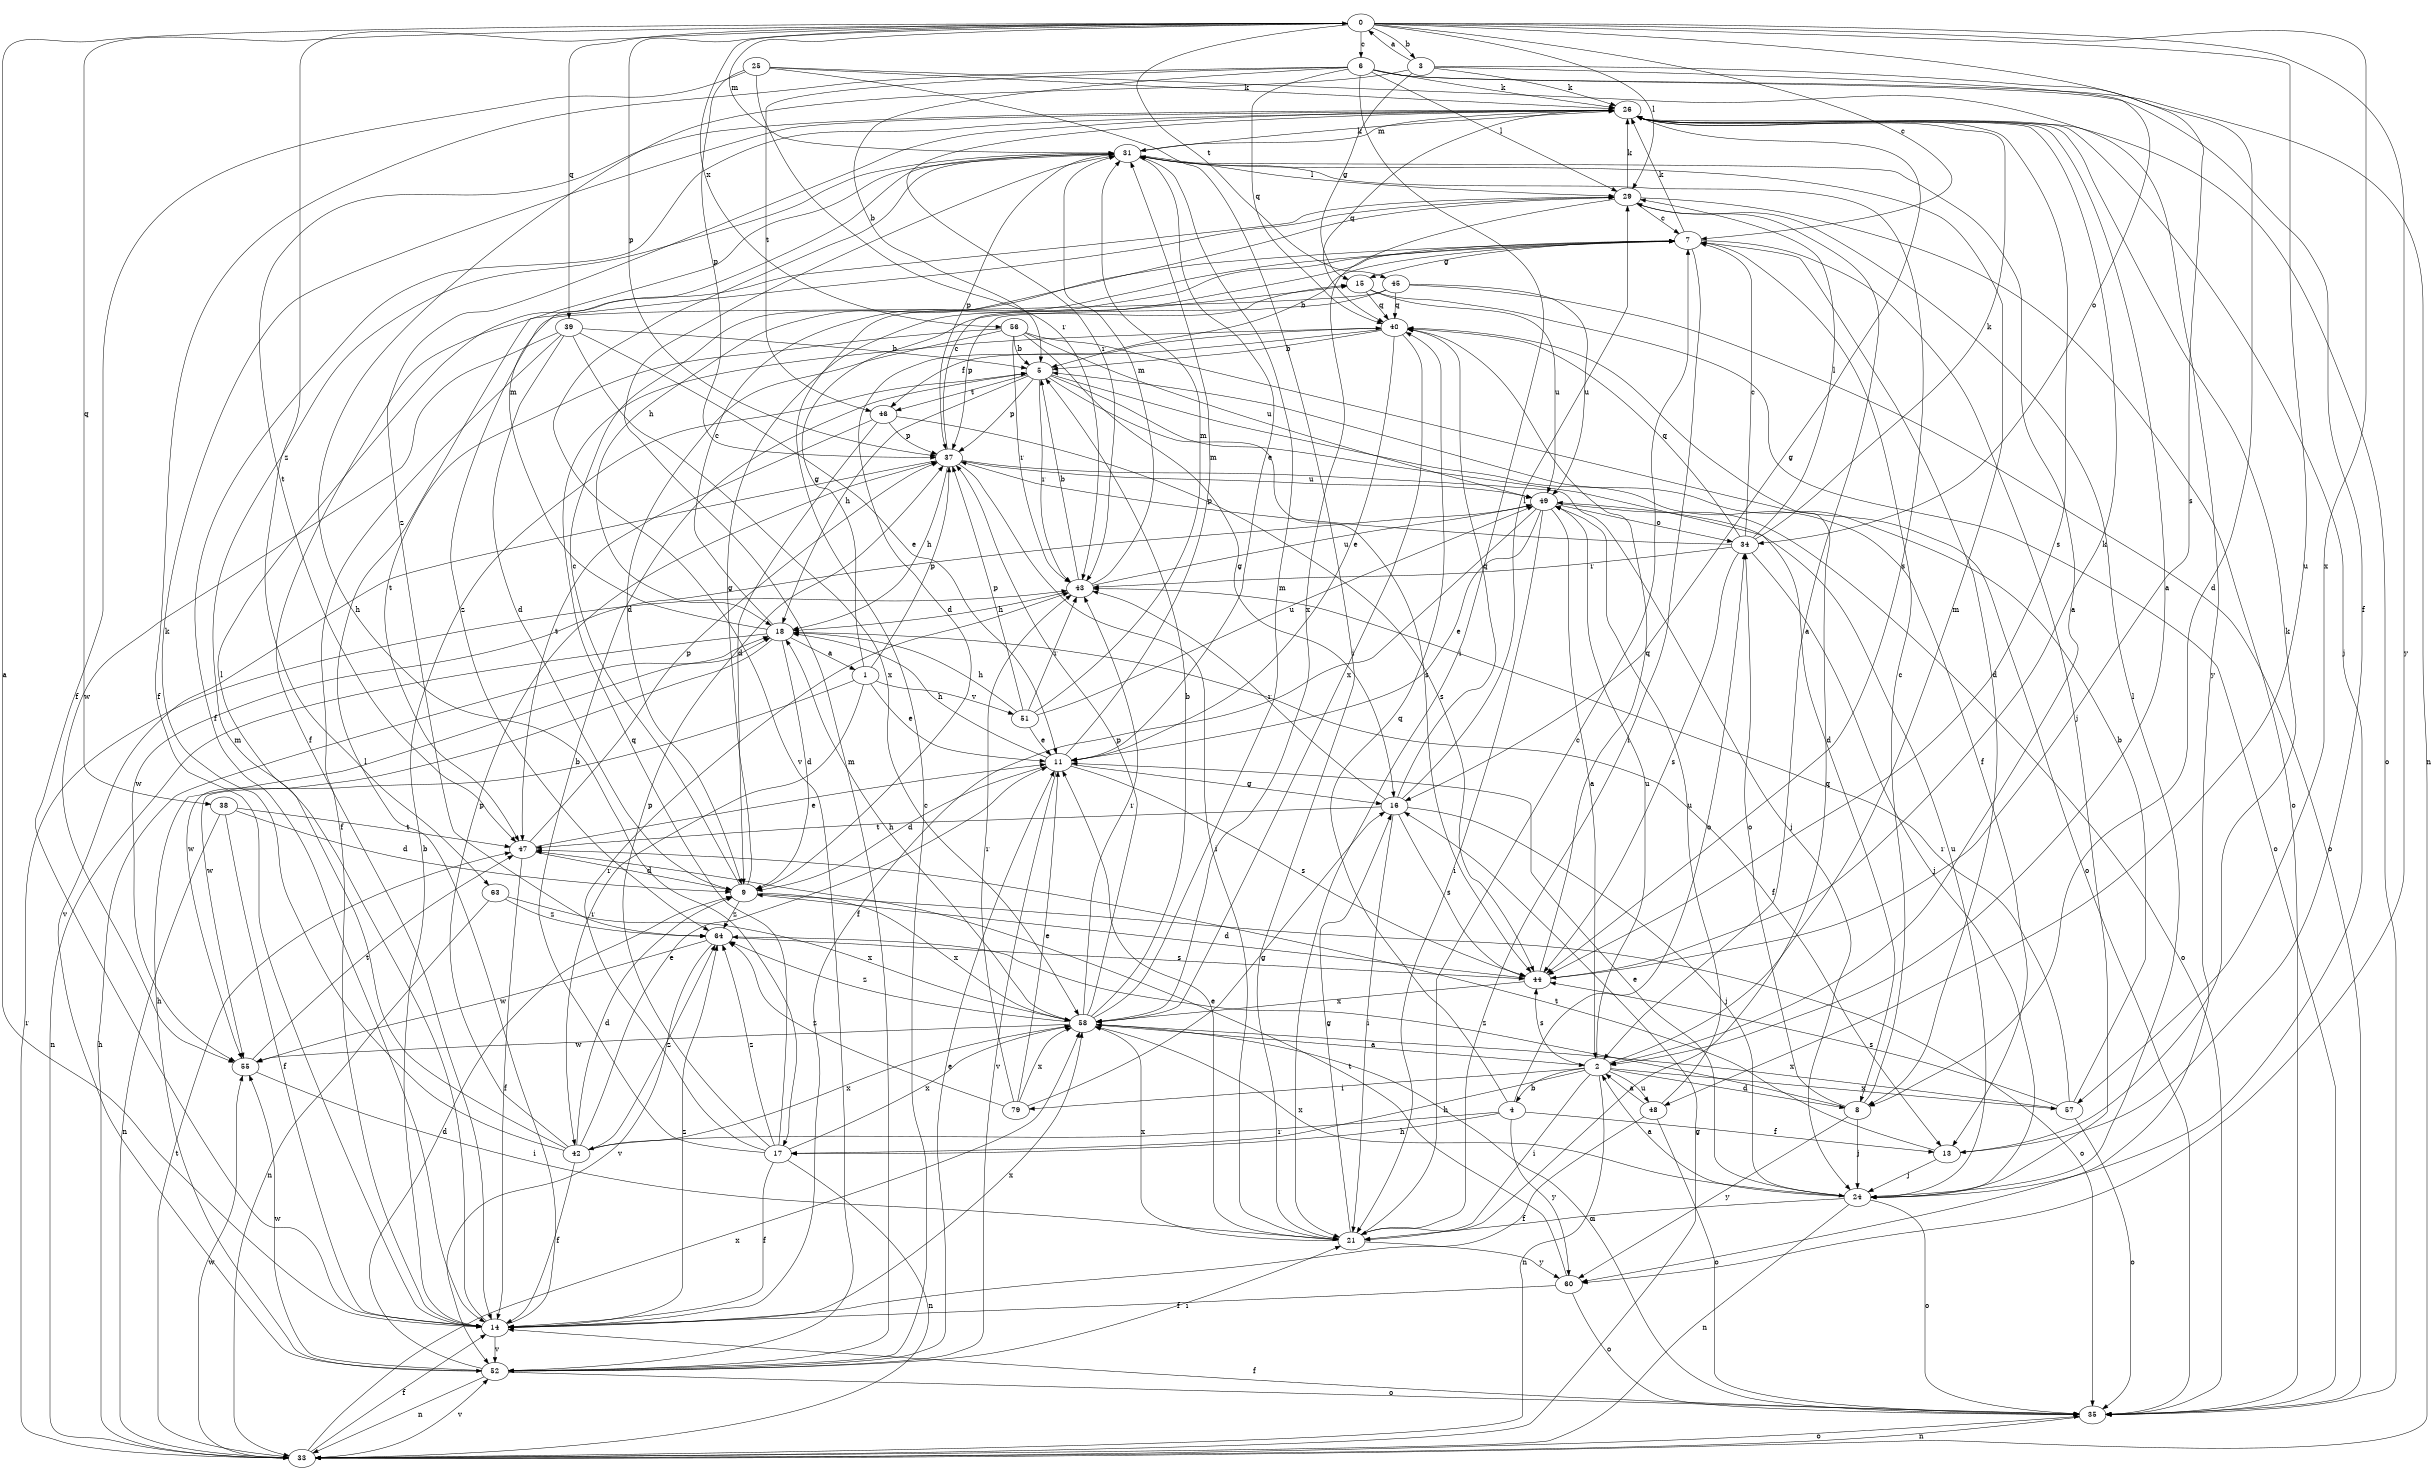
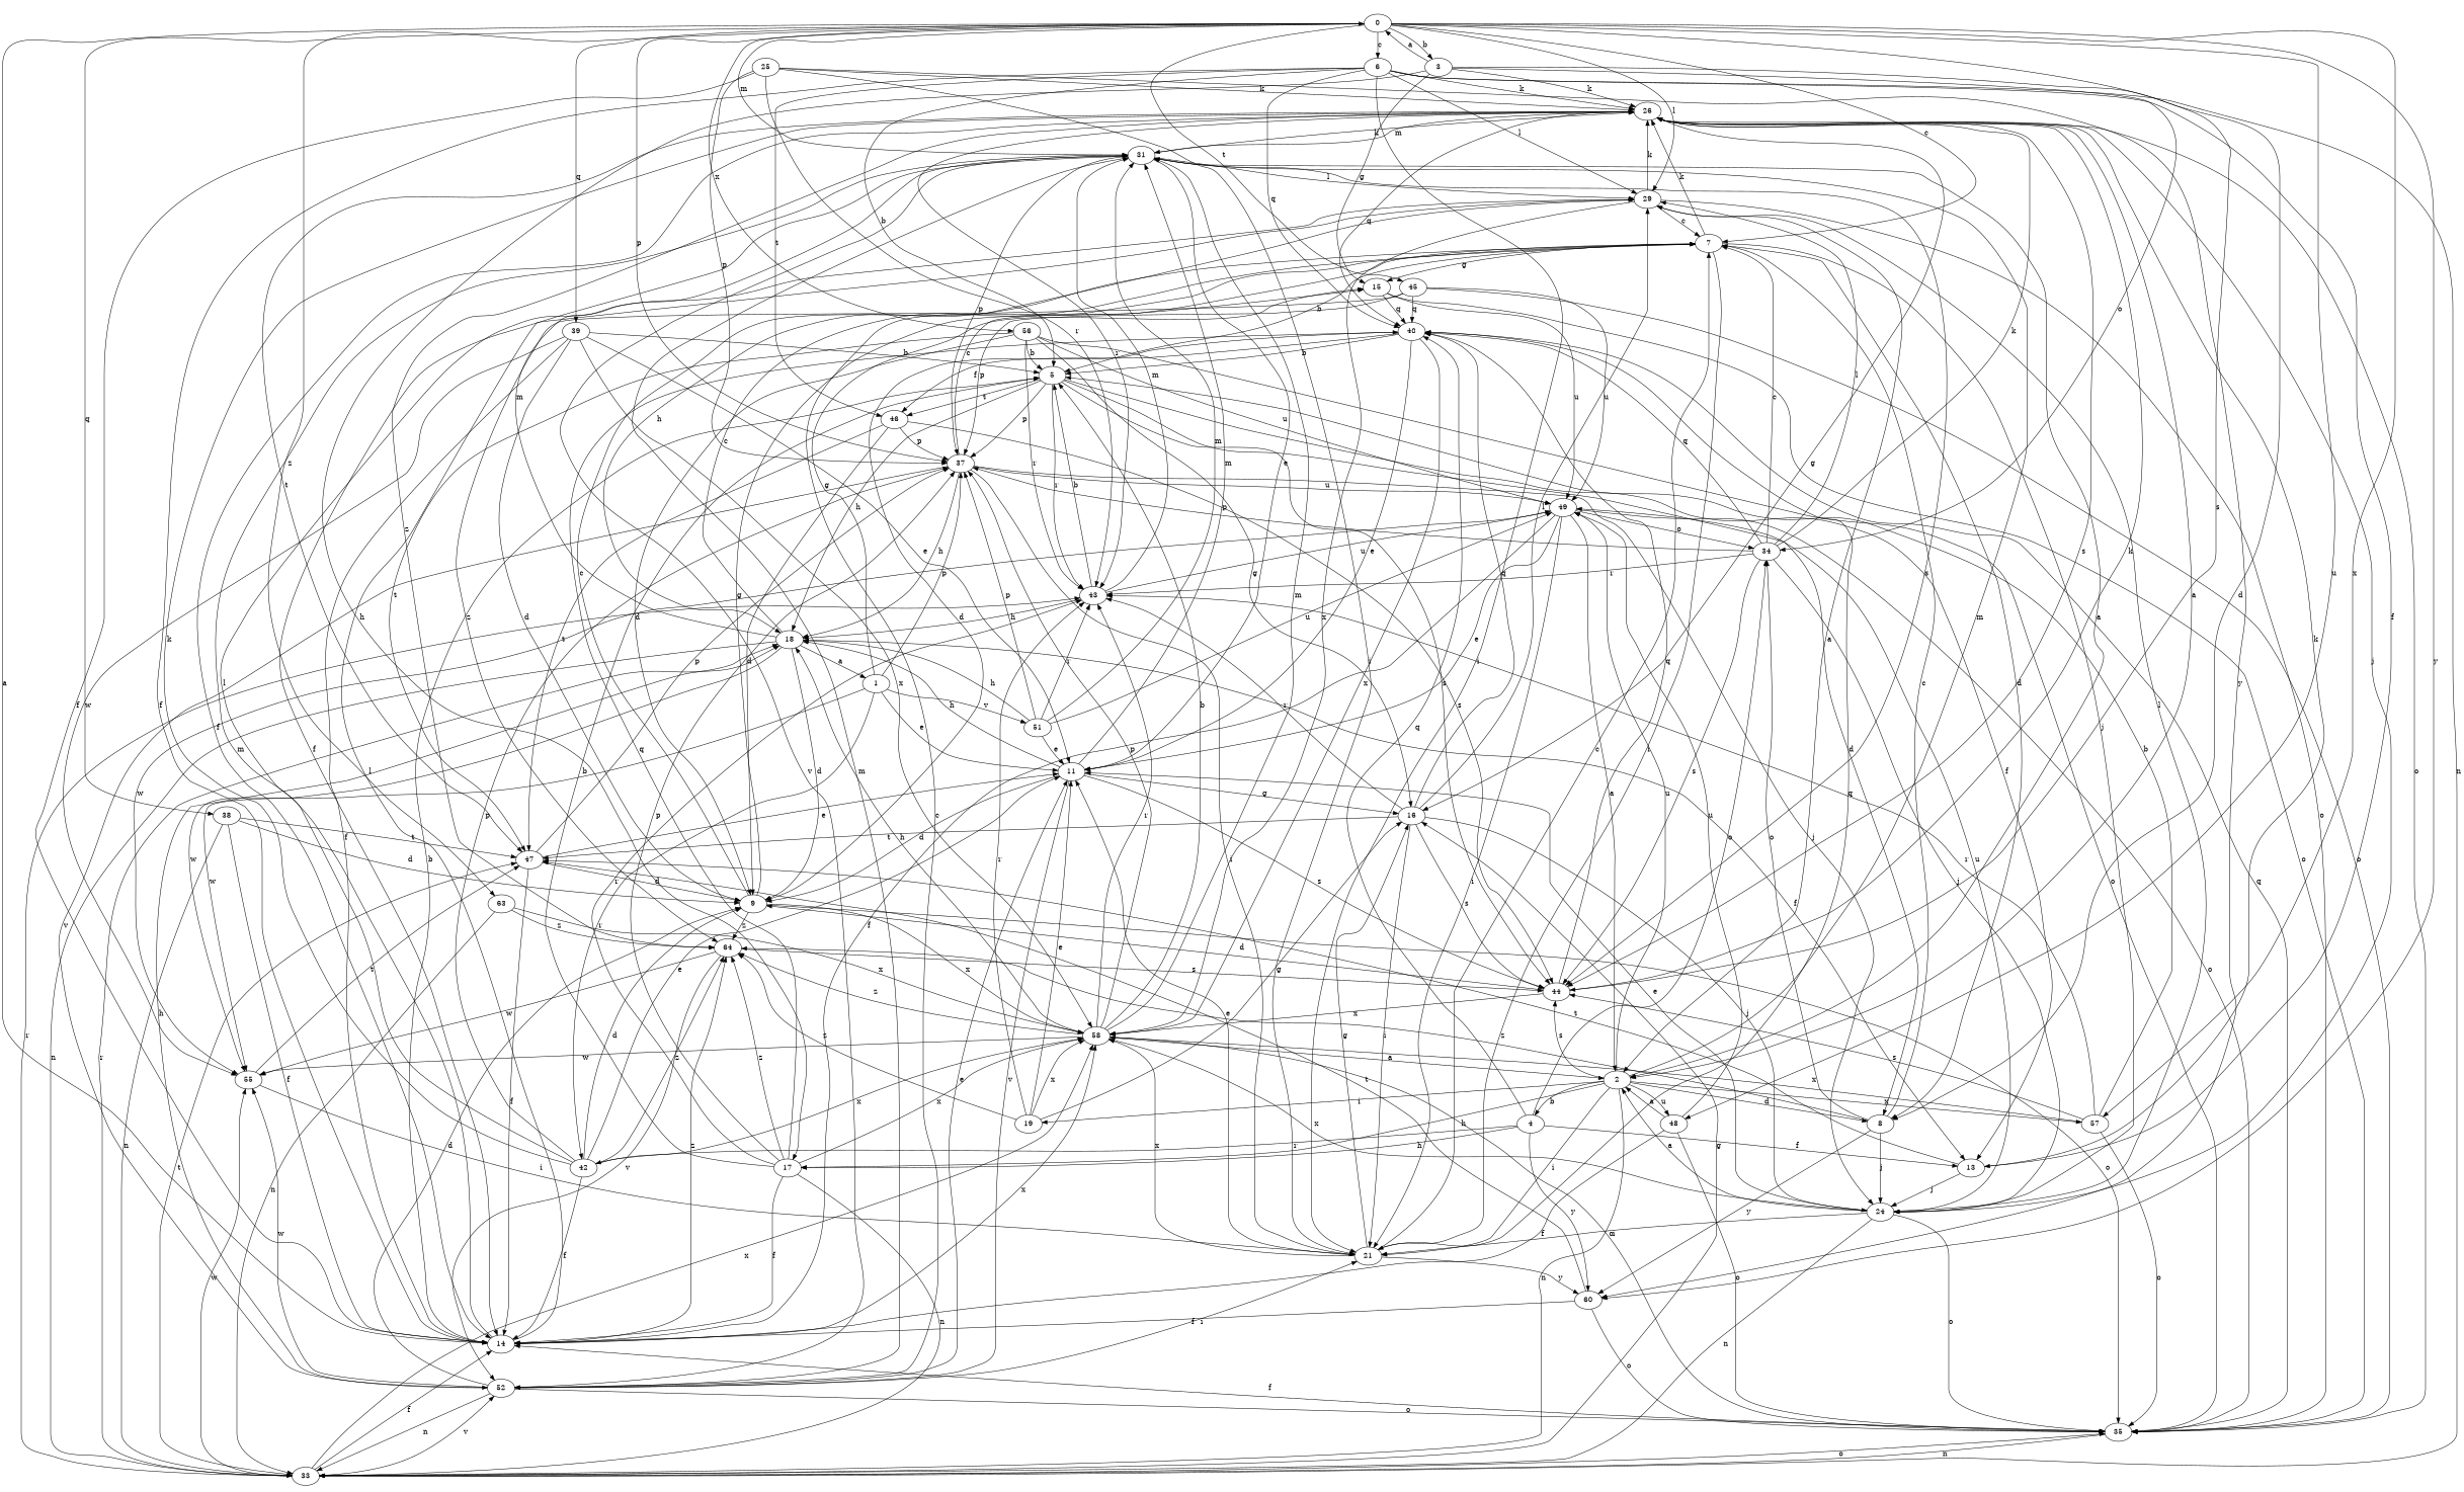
  strict digraph {
    0
    3
    6
    7
    29
    31
    37
    38
    39
    44
    45
    48
    56
    57
    60
    63
    34
    15
    8
    17
    26
    13
    21
    33
    40
    5
    46
    14
    24
    2
    18
    35
    58
    11
    52
    43
    49
    9
    47
    55
    64
    16
    1
    42
    51
    4
-   19 [label=79]
+   19
    25
    0 -> 3 [label=b]
    0 -> 6 [label=c]
    0 -> 7 [label=c]
    0 -> 29 [label=l]
    0 -> 31 [label=m]
    0 -> 37 [label=p]
    0 -> 38 [label=q]
    0 -> 39 [label=q]
    0 -> 44 [label=s]
    0 -> 45 [label=t]
    0 -> 48 [label=u]
    0 -> 56 [label=x]
    0 -> 57 [label=x]
    0 -> 60 [label=y]
    0 -> 63 [label=z]
    3 -> 0 [label=a]
    3 -> 34 [label=o]
    3 -> 15 [label=g]
    3 -> 8 [label=d]
    3 -> 17 [label=h]
    3 -> 26 [label=k]
    6 -> 29 [label=l]
    6 -> 26 [label=k]
    6 -> 13 [label=f]
    6 -> 21 [label=i]
    6 -> 33 [label=n]
    6 -> 40 [label=q]
    6 -> 5 [label=b]
    6 -> 46 [label=t]
    6 -> 14 [label=f]
    7 -> 15 [label=g]
    7 -> 8 [label=d]
    7 -> 26 [label=k]
    7 -> 21 [label=i]
    7 -> 5 [label=b]
    7 -> 24 [label=j]
    29 -> 7 [label=c]
    29 -> 26 [label=k]
    29 -> 2 [label=a]
    29 -> 18 [label=h]
    29 -> 35 [label=o]
    29 -> 58 [label=x]
    31 -> 29 [label=l]
    31 -> 37 [label=p]
    31 -> 44 [label=s]
    31 -> 26 [label=k]
    31 -> 14 [label=f]
    31 -> 2 [label=a]
    31 -> 11 [label=e]
    31 -> 52 [label=v]
    37 -> 7 [label=c]
    37 -> 21 [label=i]
    37 -> 24 [label=j]
    37 -> 18 [label=h]
    37 -> 52 [label=v]
    37 -> 49 [label=u]
    38 -> 33 [label=n]
    38 -> 14 [label=f]
    38 -> 9 [label=d]
    38 -> 47 [label=t]
    39 -> 5 [label=b]
    39 -> 14 [label=f]
    39 -> 58 [label=x]
    39 -> 11 [label=e]
    39 -> 9 [label=d]
    39 -> 55 [label=w]
    44 -> 26 [label=k]
    44 -> 40 [label=q]
    44 -> 58 [label=x]
    44 -> 9 [label=d]
    45 -> 37 [label=p]
    45 -> 40 [label=q]
    45 -> 35 [label=o]
    45 -> 49 [label=u]
    45 -> 64 [label=z]
    48 -> 14 [label=f]
    48 -> 2 [label=a]
    48 -> 35 [label=o]
    48 -> 49 [label=u]
    56 -> 5 [label=b]
    56 -> 35 [label=o]
    56 -> 43 [label=r]
    56 -> 49 [label=u]
    56 -> 9 [label=d]
    56 -> 47 [label=t]
    56 -> 16 [label=g]
    57 -> 44 [label=s]
    57 -> 5 [label=b]
    57 -> 35 [label=o]
    57 -> 58 [label=x]
    57 -> 43 [label=r]
    60 -> 14 [label=f]
    60 -> 35 [label=o]
    60 -> 47 [label=t]
    63 -> 33 [label=n]
    63 -> 58 [label=x]
    63 -> 64 [label=z]
    34 -> 7 [label=c]
    34 -> 29 [label=l]
    34 -> 37 [label=p]
    34 -> 44 [label=s]
    34 -> 26 [label=k]
    34 -> 40 [label=q]
    34 -> 24 [label=j]
    34 -> 43 [label=r]
    15 -> 40 [label=q]
    15 -> 35 [label=o]
    15 -> 49 [label=u]
    8 -> 7 [label=c]
    8 -> 60 [label=y]
    8 -> 34 [label=o]
    8 -> 24 [label=j]
    8 -> 64 [label=z]
    17 -> 37 [label=p]
    17 -> 33 [label=n]
    17 -> 40 [label=q]
    17 -> 5 [label=b]
    17 -> 14 [label=f]
    17 -> 58 [label=x]
    17 -> 43 [label=r]
    17 -> 64 [label=z]
    26 -> 31 [label=m]
    26 -> 44 [label=s]
    26 -> 40 [label=q]
    26 -> 14 [label=f]
    26 -> 24 [label=j]
    26 -> 2 [label=a]
    26 -> 35 [label=o]
    26 -> 43 [label=r]
    26 -> 47 [label=t]
    26 -> 64 [label=z]
    26 -> 16 [label=g]
    13 -> 26 [label=k]
    13 -> 24 [label=j]
    13 -> 47 [label=t]
    21 -> 7 [label=c]
    21 -> 60 [label=y]
    21 -> 40 [label=q]
    21 -> 58 [label=x]
    21 -> 11 [label=e]
    21 -> 16 [label=g]
    33 -> 14 [label=f]
-   33 -> 18 [label=h]
+   33 -> 18 [label=r]
    33 -> 35 [label=o]
    33 -> 58 [label=x]
    33 -> 52 [label=v]
    33 -> 43 [label=r]
    33 -> 47 [label=t]
    33 -> 55 [label=w]
    33 -> 16 [label=g]
    40 -> 5 [label=b]
    40 -> 46 [label=f]
    40 -> 58 [label=x]
    40 -> 11 [label=e]
    40 -> 9 [label=d]
    5 -> 37 [label=p]
    5 -> 44 [label=s]
    5 -> 8 [label=d]
    5 -> 13 [label=f]
    5 -> 46 [label=t]
    5 -> 18 [label=h]
    5 -> 43 [label=r]
    46 -> 37 [label=p]
    46 -> 44 [label=s]
    46 -> 9 [label=d]
    46 -> 47 [label=t]
    14 -> 0 [label=a]
    14 -> 29 [label=l]
    14 -> 31 [label=m]
    14 -> 5 [label=b]
    14 -> 58 [label=x]
-   14 -> 52 [label=v]
    14 -> 64 [label=z]
    24 -> 29 [label=l]
    24 -> 21 [label=i]
    24 -> 33 [label=n]
    24 -> 2 [label=a]
    24 -> 35 [label=o]
    24 -> 58 [label=x]
    24 -> 11 [label=e]
    24 -> 49 [label=u]
    2 -> 31 [label=m]
    2 -> 44 [label=s]
    2 -> 48 [label=u]
    2 -> 57 [label=x]
    2 -> 8 [label=d]
    2 -> 17 [label=h]
    2 -> 21 [label=i]
    2 -> 33 [label=n]
    2 -> 49 [label=u]
    2 -> 4 [label=b]
    2 -> 19 [label=i]
    18 -> 7 [label=c]
    18 -> 31 [label=m]
    18 -> 13 [label=f]
    18 -> 33 [label=n]
    18 -> 9 [label=d]
    18 -> 55 [label=w]
    18 -> 1 [label=a]
    35 -> 33 [label=n]
+   35 -> 40 [label=q]
    35 -> 14 [label=f]
    58 -> 31 [label=m]
    58 -> 37 [label=p]
    58 -> 5 [label=b]
    58 -> 2 [label=a]
    58 -> 18 [label=h]
    58 -> 35 [label=o]
    58 -> 43 [label=r]
    58 -> 55 [label=w]
    58 -> 64 [label=z]
    11 -> 31 [label=m]
    11 -> 44 [label=s]
    11 -> 18 [label=h]
    11 -> 52 [label=v]
    11 -> 9 [label=d]
    11 -> 16 [label=g]
    52 -> 7 [label=c]
    52 -> 31 [label=m]
    52 -> 21 [label=i]
    52 -> 33 [label=n]
    52 -> 18 [label=h]
    52 -> 35 [label=o]
    52 -> 11 [label=e]
    52 -> 9 [label=d]
    52 -> 55 [label=w]
    43 -> 31 [label=m]
    43 -> 5 [label=b]
    43 -> 18 [label=h]
    43 -> 49 [label=u]
    49 -> 34 [label=o]
    49 -> 21 [label=i]
    49 -> 14 [label=f]
    49 -> 2 [label=a]
    49 -> 35 [label=o]
    49 -> 11 [label=e]
    49 -> 55 [label=w]
    9 -> 7 [label=c]
    9 -> 15 [label=g]
    9 -> 35 [label=o]
    9 -> 58 [label=x]
    9 -> 64 [label=z]
    47 -> 37 [label=p]
    47 -> 14 [label=f]
    47 -> 11 [label=e]
    47 -> 9 [label=d]
    55 -> 21 [label=i]
    55 -> 47 [label=t]
    64 -> 44 [label=s]
    64 -> 52 [label=v]
    64 -> 55 [label=w]
    16 -> 29 [label=l]
    16 -> 44 [label=s]
    16 -> 21 [label=i]
    16 -> 40 [label=q]
    16 -> 24 [label=j]
    16 -> 43 [label=r]
    16 -> 47 [label=t]
    1 -> 37 [label=p]
    1 -> 15 [label=g]
    1 -> 11 [label=e]
    1 -> 55 [label=w]
    1 -> 42 [label=r]
    1 -> 51 [label=v]
    42 -> 29 [label=l]
    42 -> 37 [label=p]
    42 -> 26 [label=k]
    42 -> 14 [label=f]
    42 -> 58 [label=x]
    42 -> 11 [label=e]
    42 -> 9 [label=d]
    42 -> 64 [label=z]
    51 -> 31 [label=m]
    51 -> 37 [label=p]
    51 -> 18 [label=h]
    51 -> 11 [label=e]
    51 -> 43 [label=r]
    51 -> 49 [label=u]
    4 -> 60 [label=y]
    4 -> 34 [label=o]
    4 -> 17 [label=h]
    4 -> 13 [label=f]
    4 -> 40 [label=q]
    4 -> 42 [label=r]
    19 -> 58 [label=x]
    19 -> 11 [label=e]
    19 -> 43 [label=r]
    19 -> 64 [label=z]
    19 -> 16 [label=g]
    25 -> 37 [label=p]
    25 -> 60 [label=y]
    25 -> 26 [label=k]
    25 -> 21 [label=i]
    25 -> 14 [label=f]
    25 -> 43 [label=r]
  }
